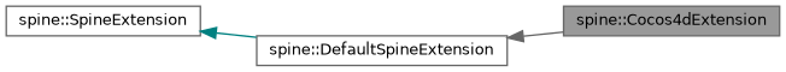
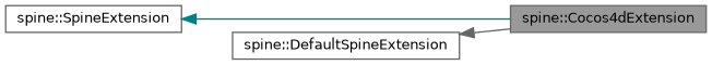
  digraph {
    rankdir=LR
    node [color=gray40 fillcolor=white fontname=Helvetica fontsize=10 shape=box style=filled]
    edge [dir=back fontname=Helvetica fontsize=10 labelfontname=Helvetica labelfontsize=10 style=solid]
    n1 [fillcolor=grey60 fontcolor=black height=0.2 label="spine::Cocos4dExtension" width=0.4]
    n2 [height=0.2 label="spine::DefaultSpineExtension" width=0.4]
    n3 [height=0.2 label="spine::SpineExtension" width=0.4]
    n2 -> n1 [color=gray40]
-   n3 -> n2 [color=teal]
+   n3 -> n1 [color=teal]
  }
